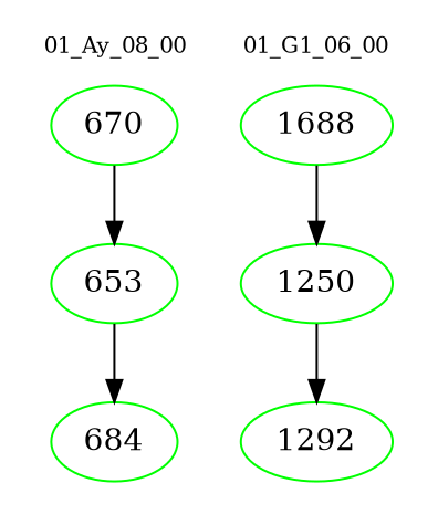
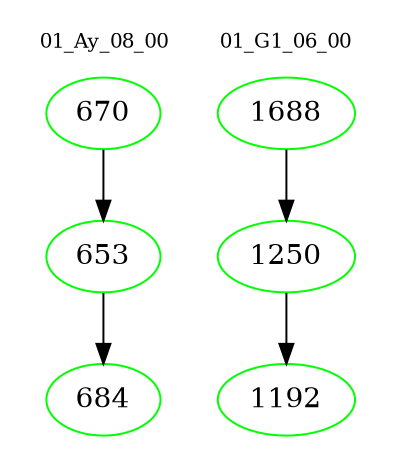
  digraph {
    node [color=green]
    edge [color=black]
    n1 [label=670]
    n2 [label=653]
    n3 [label=684]
    n4 [label=1688]
    n5 [label=1250]
-   n6 [label=1292]
+   n6 [label=1192]
    subgraph cluster_1 {
      color=white
      fontsize=10
      label="01_Ay_08_00"
      n1
      n2
      n3
    }
    subgraph cluster_2 {
      color=white
      fontsize=10
      label="01_G1_06_00"
      n4
      n5
      n6
    }
    n1 -> n2
    n2 -> n3
    n4 -> n5
    n5 -> n6
  }
